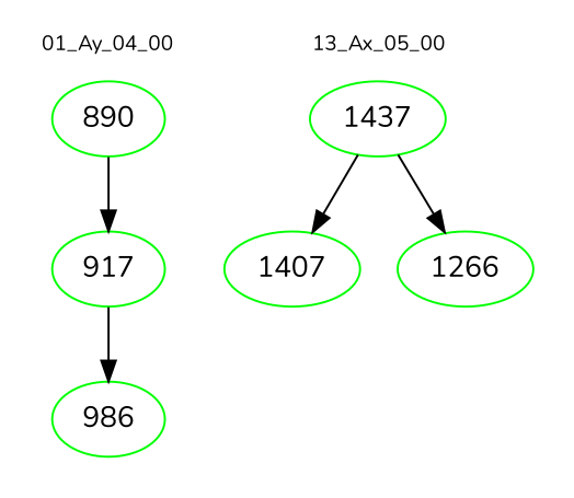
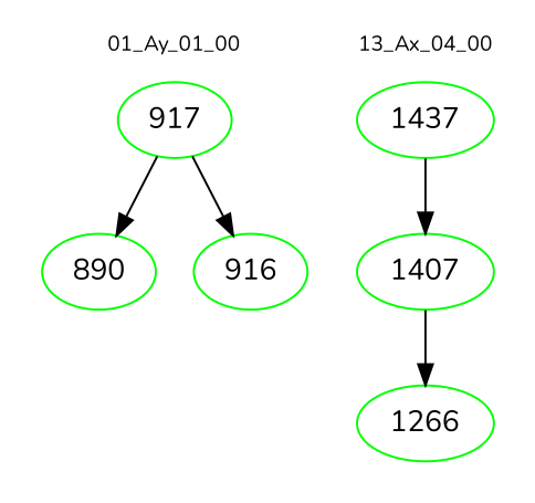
  digraph {
    fontname=Nunito
    node [color=green fontname=Nunito]
    edge [color=black fontname=Nunito]
    n1 [label=917]
    n2 [label=890]
-   n3 [label=986]
+   n3 [label=916]
    n4 [label=1437]
    n5 [label=1407]
    n6 [label=1266]
    subgraph cluster_1 {
      color=white
      fontsize=10
-     label="01_Ay_04_00"
+     label="01_Ay_01_00"
      n1
      n2
      n3
    }
    subgraph cluster_2 {
      color=white
      fontsize=10
-     label="13_Ax_05_00"
+     label="13_Ax_04_00"
      n4
      n5
      n6
    }
-   n2 -> n1
+   n1 -> n2
    n1 -> n3
    n4 -> n5
-   n4 -> n6
+   n5 -> n6
  }
